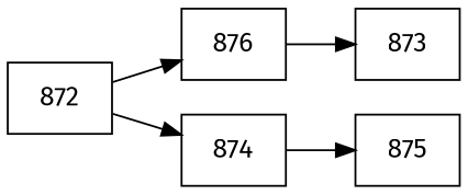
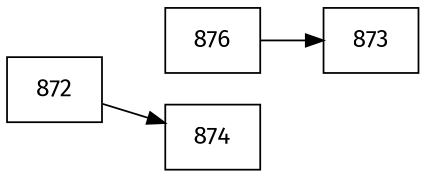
  digraph {
    fontname="Fira Sans"
    rankdir=LR
    node [fontname="Fira Sans" shape=record]
    edge [fontname="Fira Sans"]
    n1 [label="{872}"]
    n2 [label="{876}"]
    n3 [label="{874}"]
    n4 [label="{873}"]
-   n5 [label="{875}"]
-   n1 -> n2
    n1 -> n3
    n2 -> n4
-   n3 -> n5
  }
